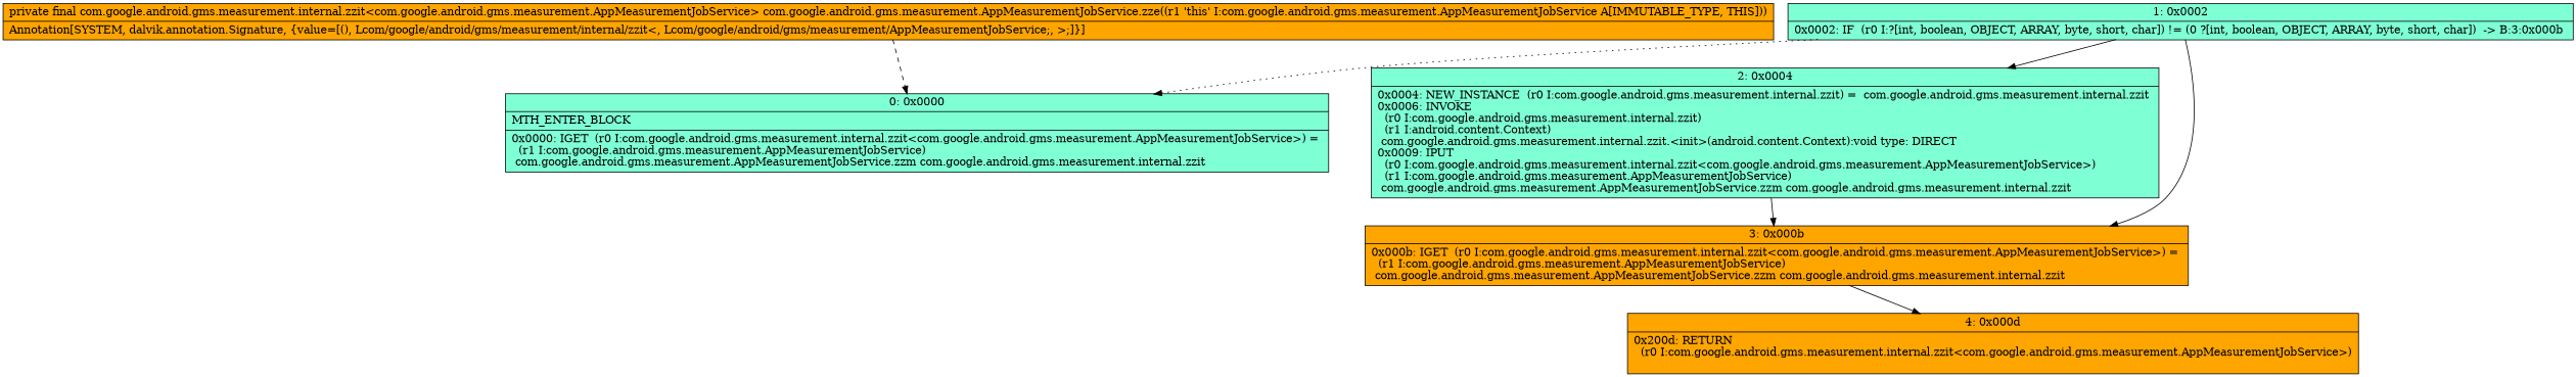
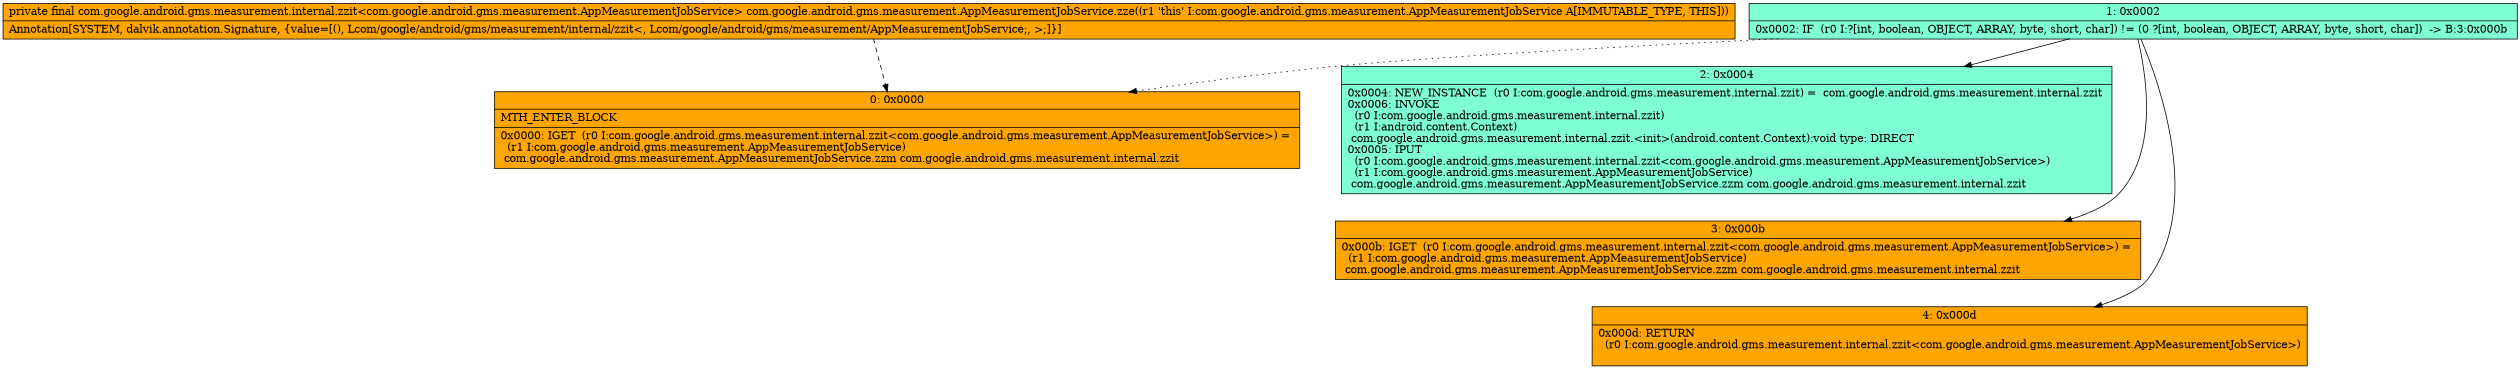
  digraph {
    node [fillcolor=orange shape=record style=filled]
    edge [style=solid]
-   n1 [fillcolor=aquamarine label="{0\:\ 0x0000|MTH_ENTER_BLOCK\l|0x0000: IGET  (r0 I:com.google.android.gms.measurement.internal.zzit\<com.google.android.gms.measurement.AppMeasurementJobService\>) = \l  (r1 I:com.google.android.gms.measurement.AppMeasurementJobService)\l com.google.android.gms.measurement.AppMeasurementJobService.zzm com.google.android.gms.measurement.internal.zzit \l}"]
+   n1 [label="{0\:\ 0x0000|MTH_ENTER_BLOCK\l|0x0000: IGET  (r0 I:com.google.android.gms.measurement.internal.zzit\<com.google.android.gms.measurement.AppMeasurementJobService\>) = \l  (r1 I:com.google.android.gms.measurement.AppMeasurementJobService)\l com.google.android.gms.measurement.AppMeasurementJobService.zzm com.google.android.gms.measurement.internal.zzit \l}"]
    n2 [fillcolor=aquamarine label="{1\:\ 0x0002|0x0002: IF  (r0 I:?[int, boolean, OBJECT, ARRAY, byte, short, char]) != (0 ?[int, boolean, OBJECT, ARRAY, byte, short, char])  \-\> B:3:0x000b \l}"]
-   n3 [fillcolor=aquamarine label="{2\:\ 0x0004|0x0004: NEW_INSTANCE  (r0 I:com.google.android.gms.measurement.internal.zzit) =  com.google.android.gms.measurement.internal.zzit \l0x0006: INVOKE  \l  (r0 I:com.google.android.gms.measurement.internal.zzit)\l  (r1 I:android.content.Context)\l com.google.android.gms.measurement.internal.zzit.\<init\>(android.content.Context):void type: DIRECT \l0x0009: IPUT  \l  (r0 I:com.google.android.gms.measurement.internal.zzit\<com.google.android.gms.measurement.AppMeasurementJobService\>)\l  (r1 I:com.google.android.gms.measurement.AppMeasurementJobService)\l com.google.android.gms.measurement.AppMeasurementJobService.zzm com.google.android.gms.measurement.internal.zzit \l}"]
+   n3 [fillcolor=aquamarine label="{2\:\ 0x0004|0x0004: NEW_INSTANCE  (r0 I:com.google.android.gms.measurement.internal.zzit) =  com.google.android.gms.measurement.internal.zzit \l0x0006: INVOKE  \l  (r0 I:com.google.android.gms.measurement.internal.zzit)\l  (r1 I:android.content.Context)\l com.google.android.gms.measurement.internal.zzit.\<init\>(android.content.Context):void type: DIRECT \l0x0005: IPUT  \l  (r0 I:com.google.android.gms.measurement.internal.zzit\<com.google.android.gms.measurement.AppMeasurementJobService\>)\l  (r1 I:com.google.android.gms.measurement.AppMeasurementJobService)\l com.google.android.gms.measurement.AppMeasurementJobService.zzm com.google.android.gms.measurement.internal.zzit \l}"]
    n4 [label="{3\:\ 0x000b|0x000b: IGET  (r0 I:com.google.android.gms.measurement.internal.zzit\<com.google.android.gms.measurement.AppMeasurementJobService\>) = \l  (r1 I:com.google.android.gms.measurement.AppMeasurementJobService)\l com.google.android.gms.measurement.AppMeasurementJobService.zzm com.google.android.gms.measurement.internal.zzit \l}"]
-   n5 [label="{4\:\ 0x000d|0x200d: RETURN  \l  (r0 I:com.google.android.gms.measurement.internal.zzit\<com.google.android.gms.measurement.AppMeasurementJobService\>)\l \l}"]
+   n5 [label="{4\:\ 0x000d|0x000d: RETURN  \l  (r0 I:com.google.android.gms.measurement.internal.zzit\<com.google.android.gms.measurement.AppMeasurementJobService\>)\l \l}"]
    n6 [label="{private final com.google.android.gms.measurement.internal.zzit\<com.google.android.gms.measurement.AppMeasurementJobService\> com.google.android.gms.measurement.AppMeasurementJobService.zze((r1 'this' I:com.google.android.gms.measurement.AppMeasurementJobService A[IMMUTABLE_TYPE, THIS]))  | Annotation[SYSTEM, dalvik.annotation.Signature, \{value=[(), Lcom\/google\/android\/gms\/measurement\/internal\/zzit\<, Lcom\/google\/android\/gms\/measurement\/AppMeasurementJobService;, \>;]\}]\l}"]
    n2 -> n1 [style=dotted]
    n2 -> n3
    n2 -> n4
-   n3 -> n4
-   n4 -> n5
+   n2 -> n5
    n6 -> n1 [style=dashed]
  }
